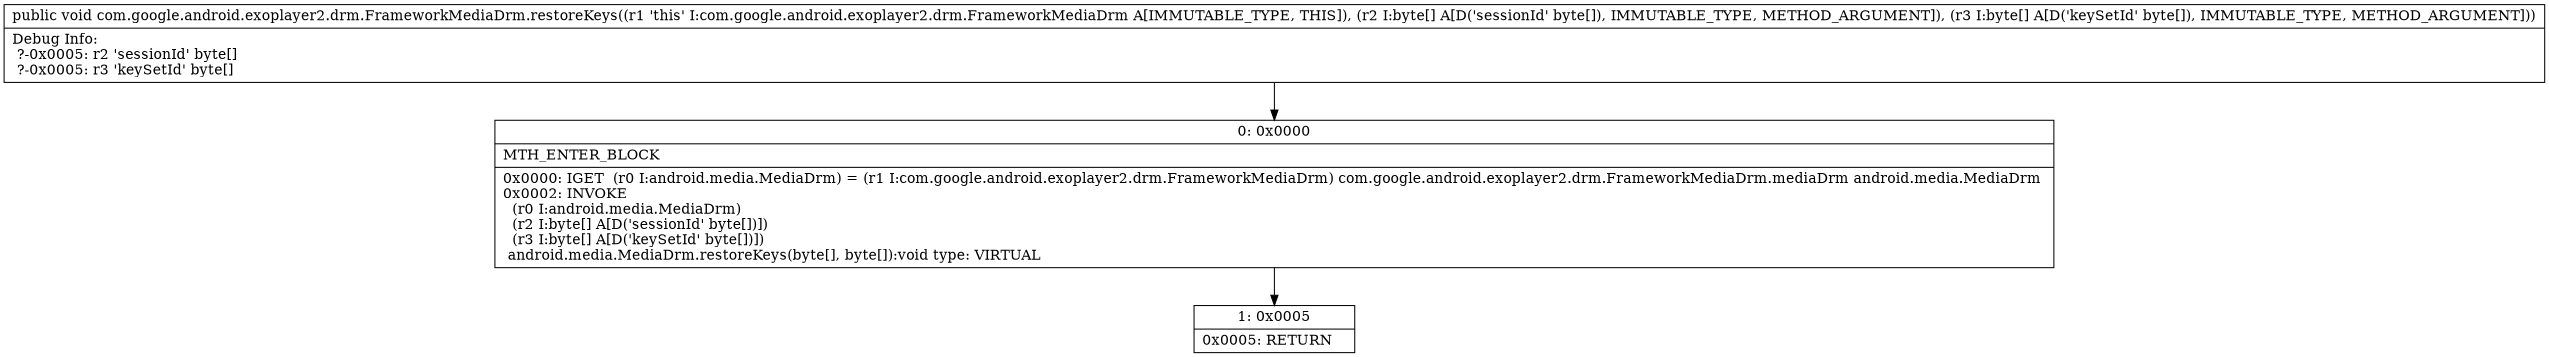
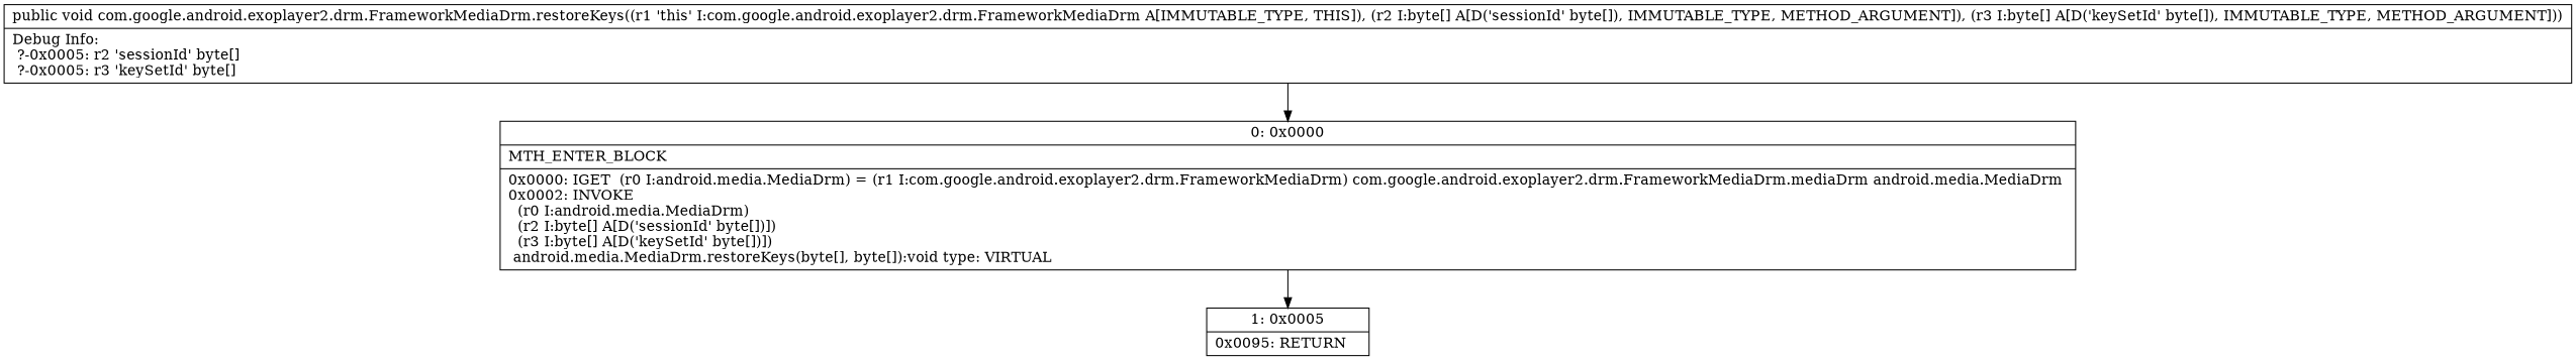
  digraph {
    node [shape=record]
    n1 [label="{0\:\ 0x0000|MTH_ENTER_BLOCK\l|0x0000: IGET  (r0 I:android.media.MediaDrm) = (r1 I:com.google.android.exoplayer2.drm.FrameworkMediaDrm) com.google.android.exoplayer2.drm.FrameworkMediaDrm.mediaDrm android.media.MediaDrm \l0x0002: INVOKE  \l  (r0 I:android.media.MediaDrm)\l  (r2 I:byte[] A[D('sessionId' byte[])])\l  (r3 I:byte[] A[D('keySetId' byte[])])\l android.media.MediaDrm.restoreKeys(byte[], byte[]):void type: VIRTUAL \l}"]
-   n2 [label="{1\:\ 0x0005|0x0005: RETURN   \l}"]
+   n2 [label="{1\:\ 0x0005|0x0095: RETURN   \l}"]
    n3 [label="{public void com.google.android.exoplayer2.drm.FrameworkMediaDrm.restoreKeys((r1 'this' I:com.google.android.exoplayer2.drm.FrameworkMediaDrm A[IMMUTABLE_TYPE, THIS]), (r2 I:byte[] A[D('sessionId' byte[]), IMMUTABLE_TYPE, METHOD_ARGUMENT]), (r3 I:byte[] A[D('keySetId' byte[]), IMMUTABLE_TYPE, METHOD_ARGUMENT]))  | Debug Info:\l  ?\-0x0005: r2 'sessionId' byte[]\l  ?\-0x0005: r3 'keySetId' byte[]\l}"]
    n1 -> n2
    n3 -> n1
  }
